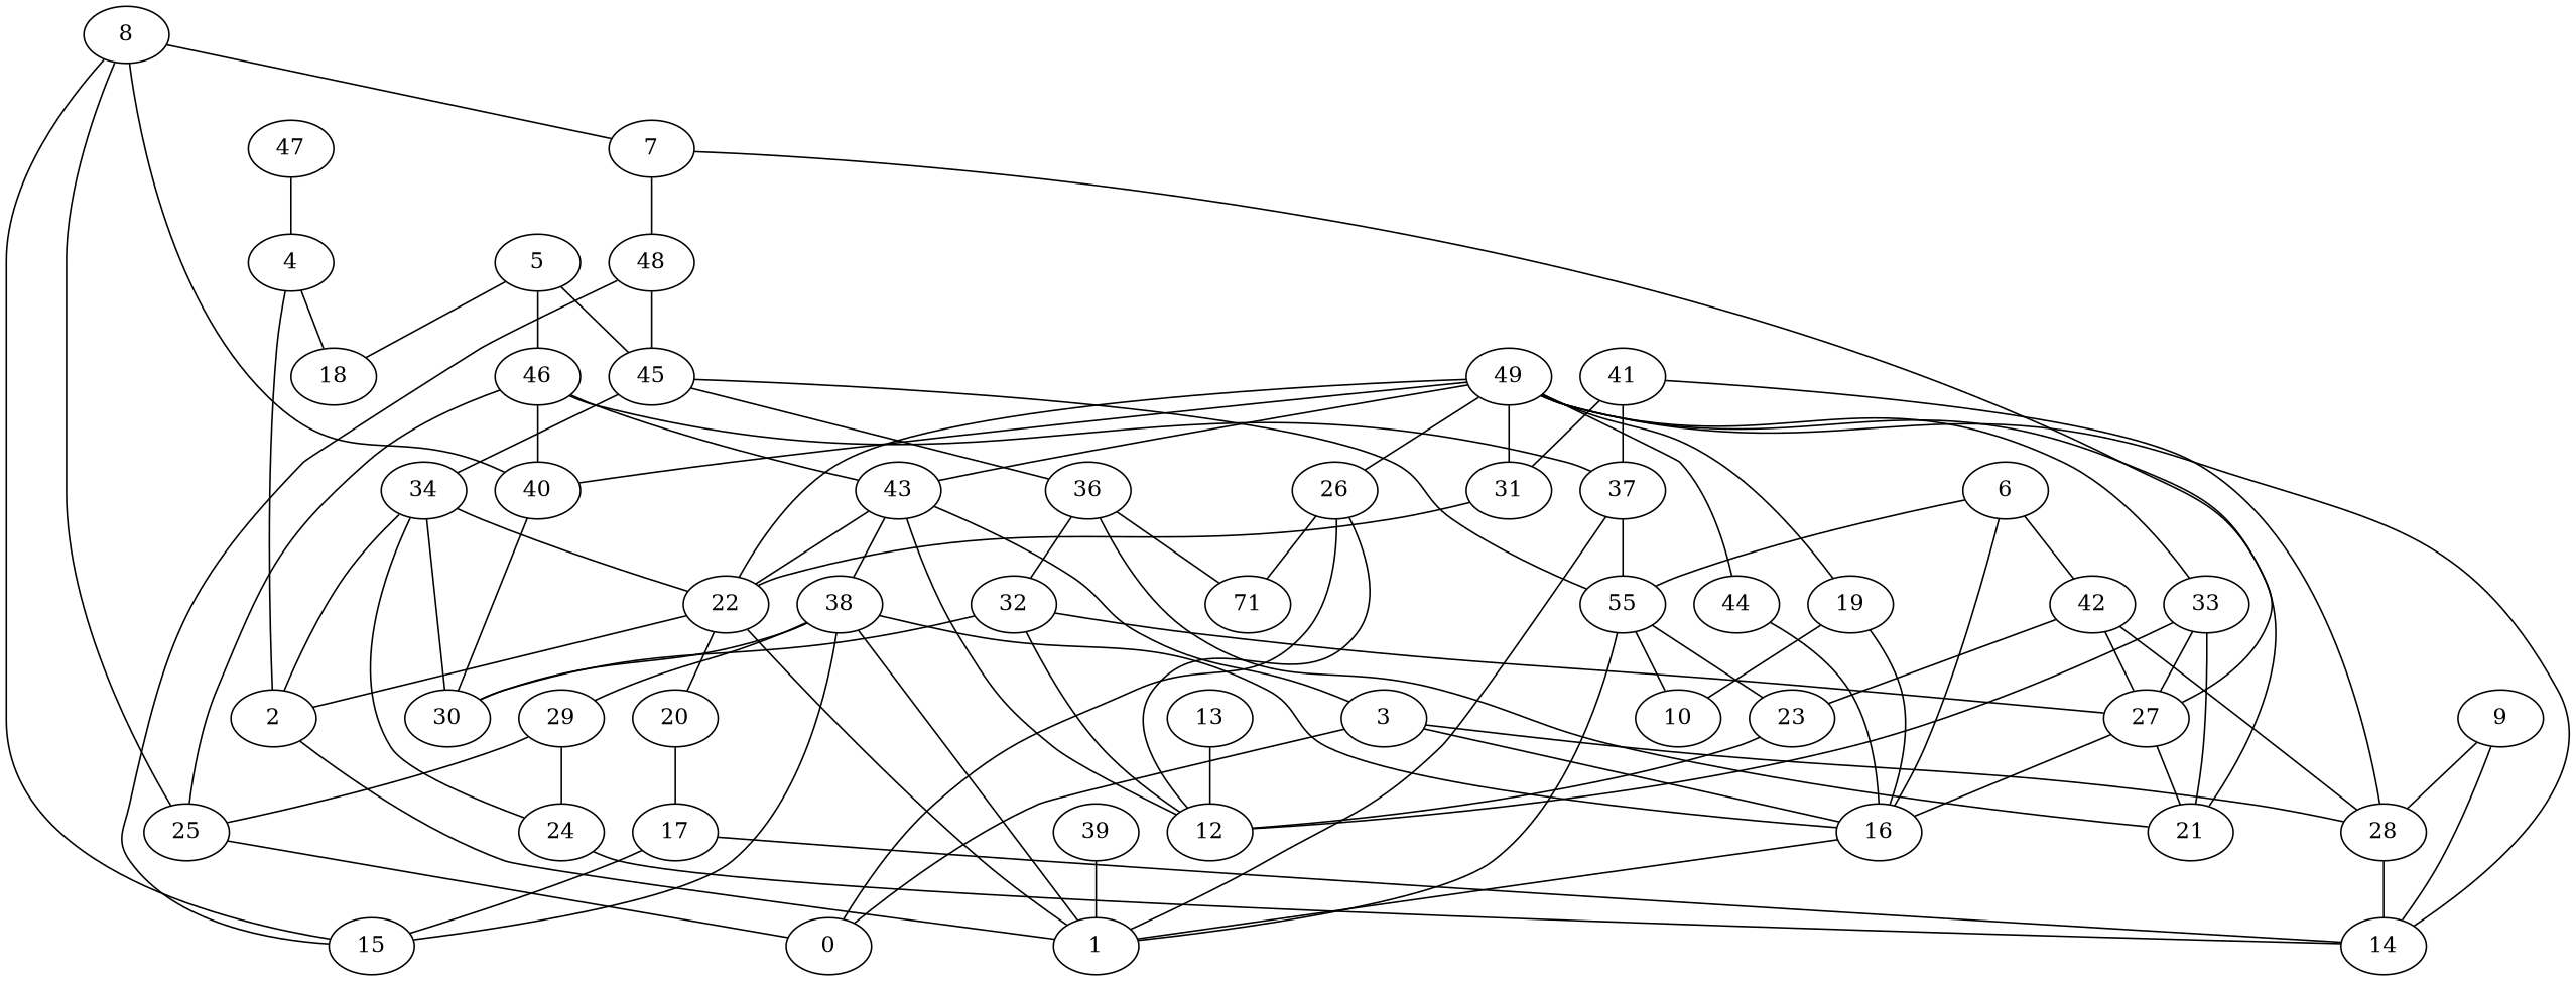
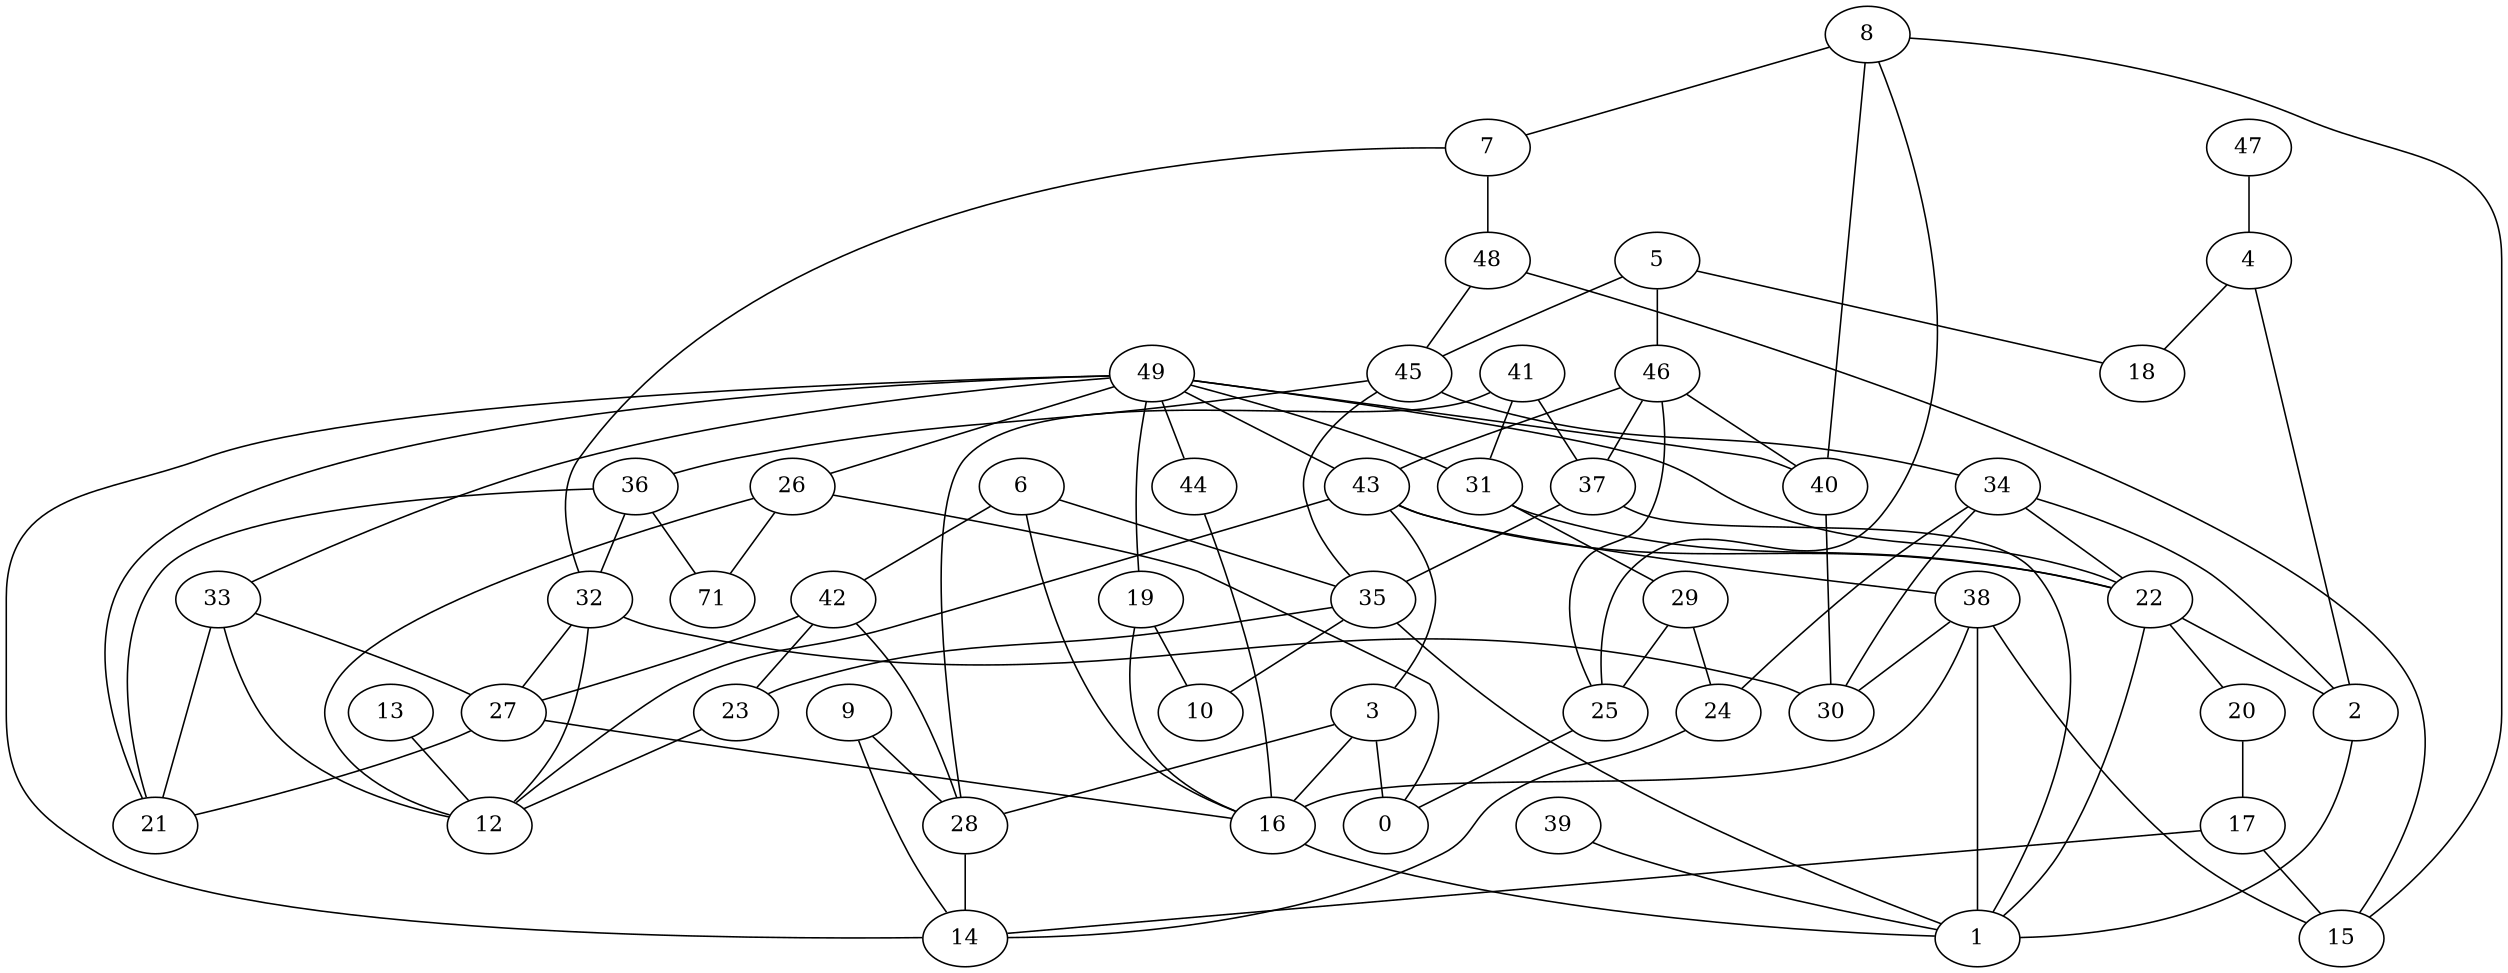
  digraph {
    edge [color=black dir=none]
    13
    12
    47
    4
    18
    2
    31
    22
    1
    20
    39
    17
    15
    14
    40
    30
    8
    7
    25
    33
    27
    21
    16
    48
    45
    37
-   35 [label=55]
+   35
    10
    23
    26
    n31 [label=71]
    0
    32
    29
    24
    9
    28
    46
    43
    5
    38
    3
    41
    19
    36
    42
    49
    44
    6
    34
    subgraph sub_1 {
      13
      12
      47
      4
      18
      2
      31
      22
      1
      20
      39
      17
      15
      14
      40
      30
      8
      7
      25
      33
      27
      21
      16
      48
      45
      37
      35
      10
      23
      26
      n31
      0
      32
      29
      24
      9
      28
      46
      43
      5
      38
      3
      41
      19
      36
      42
      49
      44
      6
      34
    }
    13 -> 12
    47 -> 4
    4 -> 18
    4 -> 2
    2 -> 1
    31 -> 22
    22 -> 2
    22 -> 1
    22 -> 20
    20 -> 17
    39 -> 1
    17 -> 15
    17 -> 14
    40 -> 30
    8 -> 15
    8 -> 40
    8 -> 7
    8 -> 25
    7 -> 48
-   7 -> 27
+   7 -> 32
    25 -> 0
    33 -> 12
    33 -> 27
    33 -> 21
    27 -> 21
    27 -> 16
    16 -> 1
    48 -> 15
    48 -> 45
    45 -> 35
    45 -> 36
    45 -> 34
    37 -> 1
    37 -> 35
    35 -> 1
    35 -> 10
    35 -> 23
    23 -> 12
    26 -> 12
    26 -> n31
    26 -> 0
    32 -> 12
    32 -> 30
    32 -> 27
    29 -> 25
    29 -> 24
    24 -> 14
    9 -> 14
    9 -> 28
    28 -> 14
    46 -> 40
    46 -> 25
    46 -> 37
    46 -> 43
    43 -> 12
    43 -> 22
    43 -> 38
    43 -> 3
    5 -> 18
    5 -> 45
    5 -> 46
    38 -> 1
    38 -> 15
    38 -> 30
    38 -> 16
-   38 -> 29
+   31 -> 29
    3 -> 16
    3 -> 0
    3 -> 28
    41 -> 31
    41 -> 37
    41 -> 28
    19 -> 16
    19 -> 10
    36 -> 21
    36 -> n31
    36 -> 32
    42 -> 27
    42 -> 23
    42 -> 28
    49 -> 31
    49 -> 22
    49 -> 14
    49 -> 40
    49 -> 33
    49 -> 21
    49 -> 26
    49 -> 43
    49 -> 19
    49 -> 44
    44 -> 16
    6 -> 16
    6 -> 35
    6 -> 42
    34 -> 2
    34 -> 22
    34 -> 30
    34 -> 24
  }
